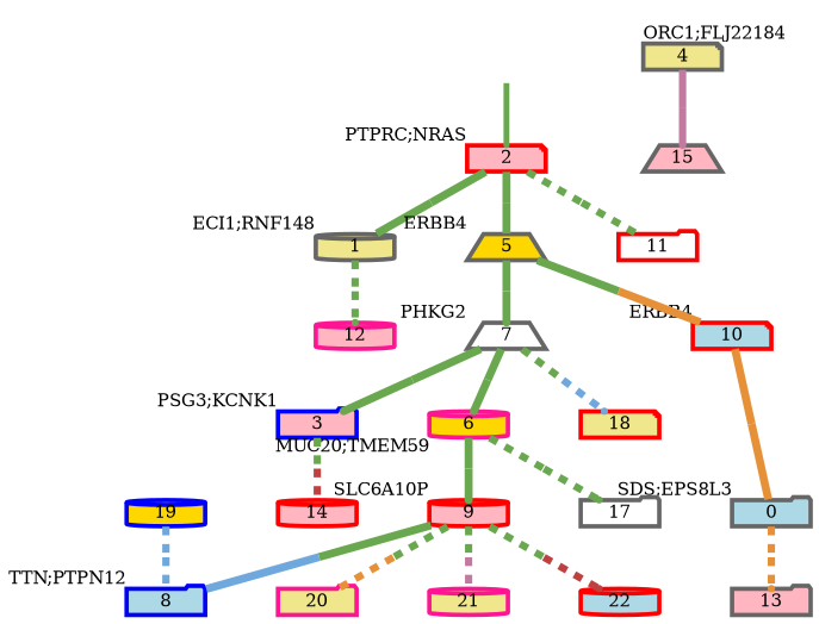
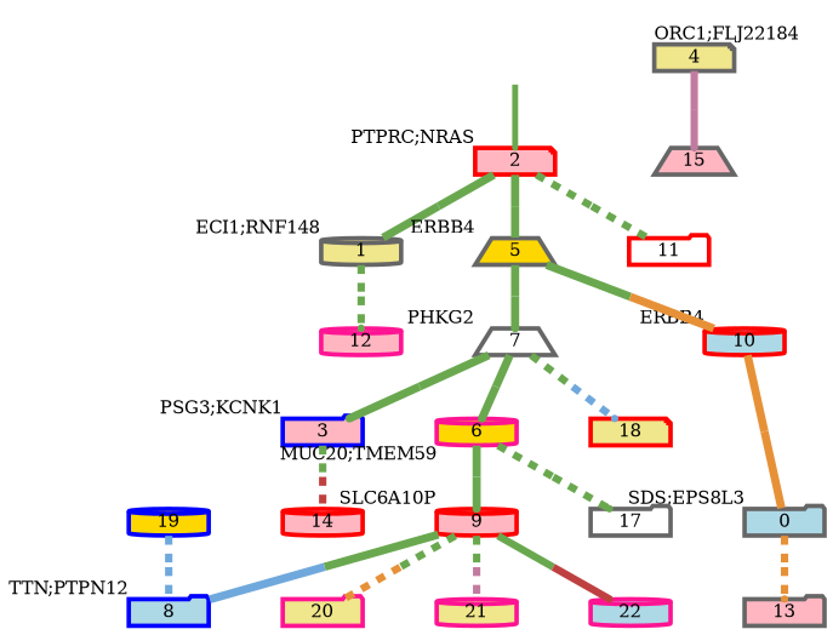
  strict digraph {
    fontname="DejaVu Serif"
    forcelabels=true
    nodesep=0.7
    rankdir=TB
    ranksep=0.6
    splines=false
    node [color=gray40 fillcolor=lightpink fixedsize=true fontname="DejaVu Serif" fontsize="12pt" penwidth=3 shape=cylinder style=filled]
    edge [arrowhead=dot arrowsize=0 color="#6aa84fff;0.5:#6aa84fff" fontname="DejaVu Serif" minlen=1.0833333730697632 penwidth=5 style=solid]
    0 [fillcolor=lightblue height=0.25 shape=folder xlabel="SDS;EPS8L3"]
    13 [height=0.25 shape=folder style="solid,filled"]
    1 [fillcolor=khaki height=0.25 xlabel="ECI1;RNF148"]
    12 [color=deeppink height=0.25 style="solid,filled"]
    2 [color=red height=0.25 shape=note xlabel="PTPRC;NRAS"]
    5 [fillcolor=gold height=0.25 shape=trapezium xlabel=ERBB4]
    11 [color=red fillcolor=white height=0.25 shape=folder style="solid,filled"]
    7 [fillcolor=white height=0.25 shape=trapezium xlabel=PHKG2]
-   10 [color=red fillcolor=lightblue height=0.25 shape=note xlabel=ERBB4]
+   10 [color=red fillcolor=lightblue height=0.25 xlabel=ERBB4]
    4 [fillcolor=khaki height=0.25 shape=note xlabel="ORC1;FLJ22184"]
    15 [height=0.25 shape=trapezium style="solid,filled"]
    3 [color=blue height=0.25 shape=folder xlabel="PSG3;KCNK1"]
    6 [color=deeppink fillcolor=gold height=0.25 xlabel="MUC20;TMEM59"]
    18 [color=red fillcolor=khaki height=0.25 shape=note style="solid,filled"]
    14 [color=red height=0.25 style="solid,filled"]
    9 [color=red height=0.25 xlabel=SLC6A10P]
    17 [fillcolor=white height=0.25 shape=folder style="solid,filled"]
    8 [color=blue fillcolor=lightblue height=0.25 shape=folder xlabel="TTN;PTPN12"]
    20 [color=deeppink fillcolor=khaki height=0.25 shape=folder style="solid,filled"]
    21 [color=deeppink fillcolor=khaki height=0.25 style="solid,filled"]
-   22 [color=red fillcolor=lightblue height=0.25 style="solid,filled"]
+   22 [color=deeppink fillcolor=lightblue height=0.25 style="solid,filled"]
    19 [color=blue fillcolor=gold height=0.25 style="solid,filled"]
    normal [style=invis xlabel="PTPRC;NRAS" color="" fillcolor="" fixedsize="" fontsize="" shape=""]
    0 -> 13 [color="#e69138ff;0.5:#e69138ff" style=dashed]
    1 -> 12 [style=dashed]
    2 -> 1 [arrowhead=box minlen=1.8333333730697632 penwidth=5.5]
    2 -> 5 [arrowhead=box minlen=1.6666667461395264 penwidth=5.5]
    2 -> 11 [arrowhead=box style=dashed]
    5 -> 7 [minlen=1.1666666269302368 penwidth=5.5]
    5 -> 10 [arrowhead=box color="#6aa84fff;0.5:#e69138ff" penwidth=5.5]
    7 -> 3 [minlen=1.6666667461395264 penwidth=5.5]
    7 -> 6 [minlen=1.5 penwidth=5.5]
    7 -> 18 [color="#6aa84fff;0.5:#6fa8dcff" style=dashed]
    10 -> 0 [arrowhead=box color="#e69138ff;0.5:#e69138ff" minlen=2.0 penwidth=5.5]
    4 -> 15 [color="#c27ba0ff;0.5:#c27ba0ff"]
    3 -> 14 [arrowhead=box color="#6aa84fff;0.5:#bf4040ff" style=dashed]
    6 -> 9 [minlen=1.1666666269302368 penwidth=5.5]
    6 -> 17 [style=dashed]
    9 -> 8 [arrowhead=box color="#6aa84fff;0.5:#6fa8dcff" minlen=1.5 penwidth=5.5]
    9 -> 20 [arrowhead=box color="#6aa84fff;0.5:#e69138ff" style=dashed]
    9 -> 21 [arrowhead=box color="#6aa84fff;0.5:#c27ba0ff" style=dashed]
-   9 -> 22 [color="#6aa84fff;0.5:#bf4040ff" style=dashed]
+   9 -> 22 [color="#6aa84fff;0.5:#bf4040ff"]
    19 -> 8 [arrowhead=box color="#6fa8dcff;0.5:#6fa8dcff" style=dashed]
    normal -> 2 [color="#6aa84fff" penwidth=4 minlen=""]
  }
